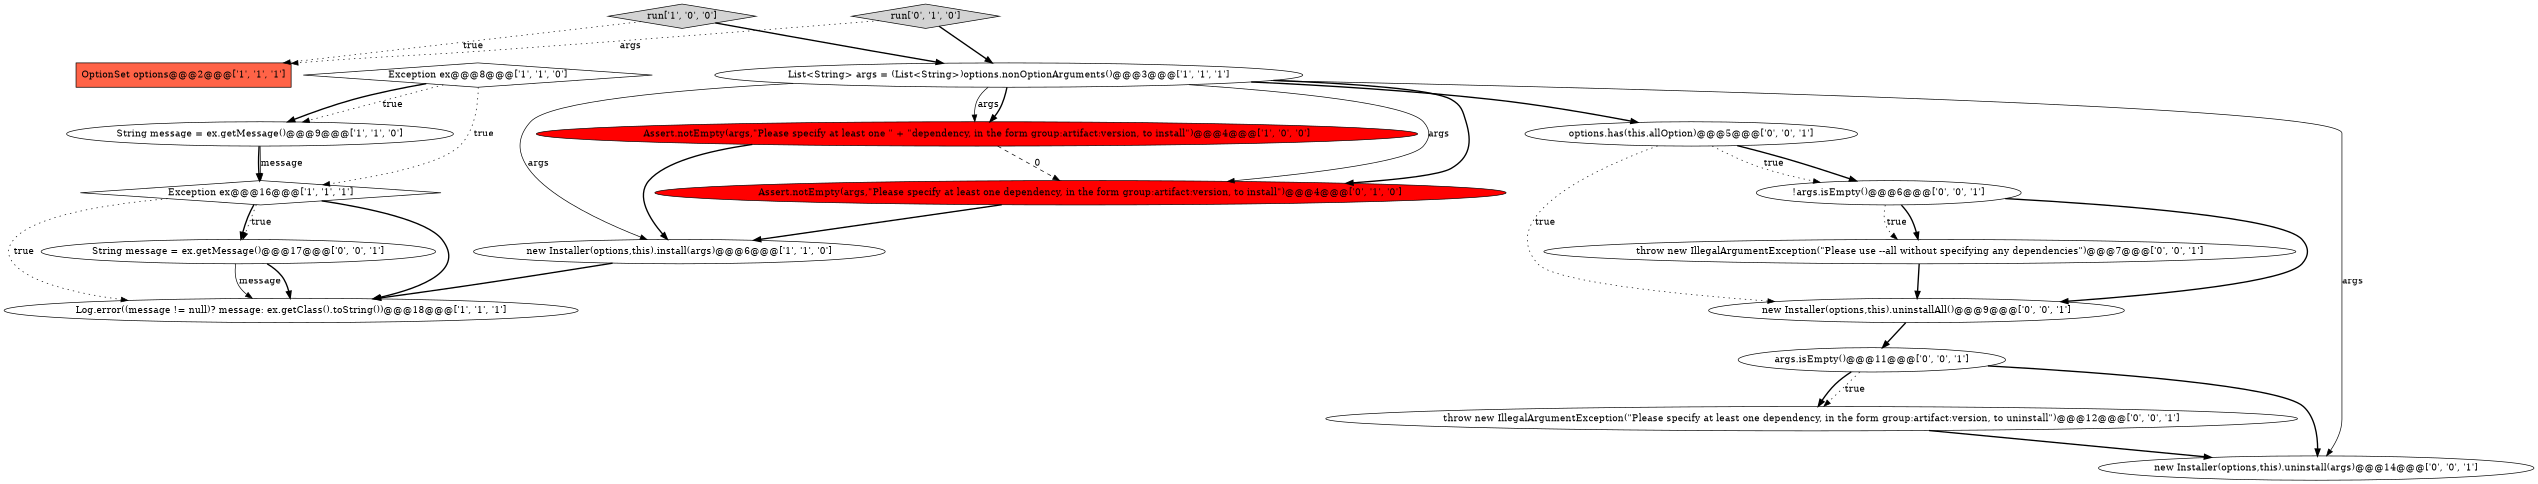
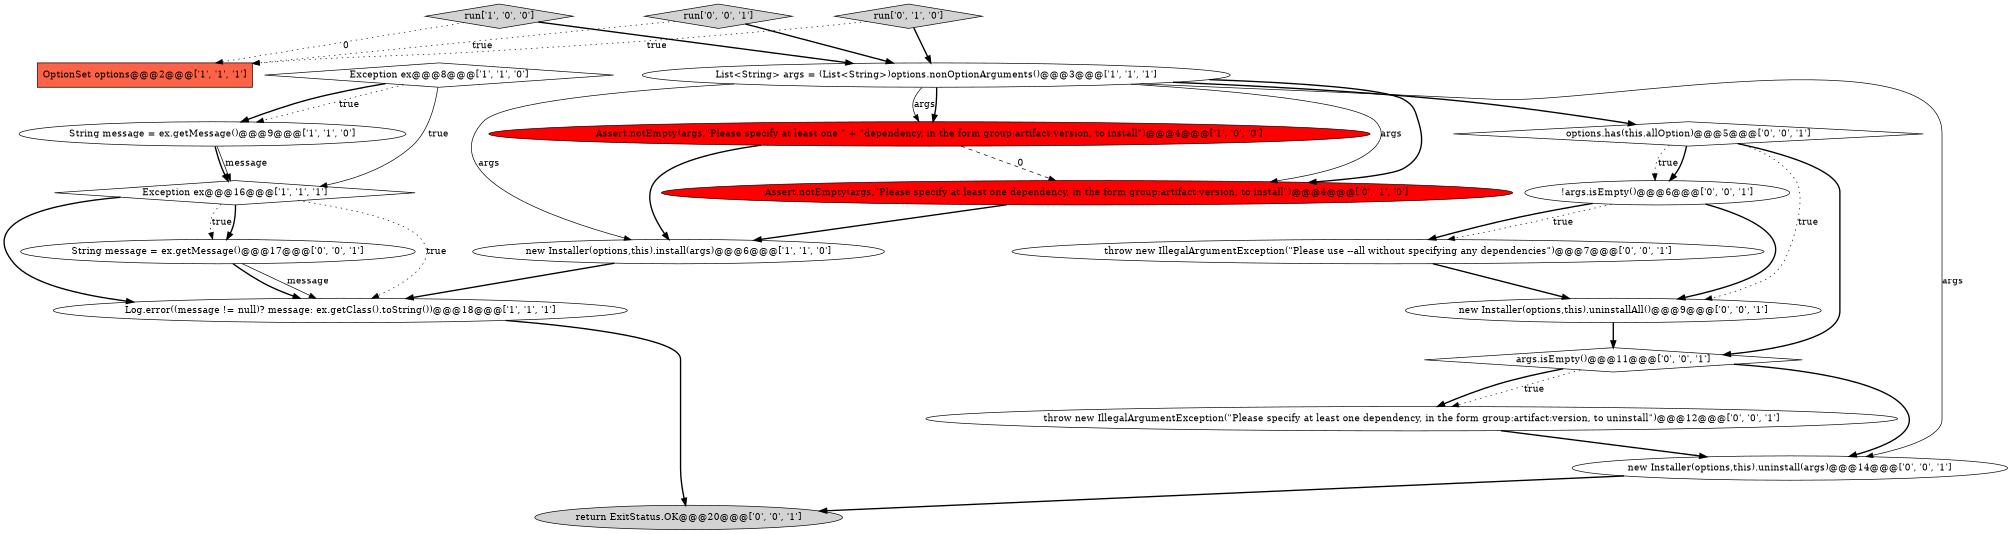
  digraph {
    node [fillcolor=white shape=ellipse style=filled]
    edge [style=bold]
    n1 [fillcolor=red label="Assert.notEmpty(args,\"Please specify at least one dependency, in the form group:artifact:version, to install\")@@@4@@@['0', '1', '0']"]
    n2 [label="new Installer(options,this).install(args)@@@6@@@['1', '1', '0']"]
    n3 [label="Log.error((message != null)? message: ex.getClass().toString())@@@18@@@['1', '1', '1']"]
    n4 [label="String message = ex.getMessage()@@@17@@@['0', '0', '1']"]
+   n5 [fillcolor=lightgray label="return ExitStatus.OK@@@20@@@['0', '0', '1']"]
    n6 [label="new Installer(options,this).uninstallAll()@@@9@@@['0', '0', '1']"]
-   n7 [label="args.isEmpty()@@@11@@@['0', '0', '1']"]
+   n7 [label="args.isEmpty()@@@11@@@['0', '0', '1']" shape=diamond]
    n8 [label="new Installer(options,this).uninstall(args)@@@14@@@['0', '0', '1']"]
    n9 [label="throw new IllegalArgumentException(\"Please specify at least one dependency, in the form group:artifact:version, to uninstall\")@@@12@@@['0', '0', '1']"]
    n10 [label="!args.isEmpty()@@@6@@@['0', '0', '1']"]
    n11 [label="throw new IllegalArgumentException(\"Please use --all without specifying any dependencies\")@@@7@@@['0', '0', '1']"]
    n12 [label="List<String> args = (List<String>)options.nonOptionArguments()@@@3@@@['1', '1', '1']"]
    n13 [fillcolor=red label="Assert.notEmpty(args,\"Please specify at least one \" + \"dependency, in the form group:artifact:version, to install\")@@@4@@@['1', '0', '0']"]
-   n14 [label="options.has(this.allOption)@@@5@@@['0', '0', '1']"]
+   n14 [label="options.has(this.allOption)@@@5@@@['0', '0', '1']" shape=diamond]
    n15 [fillcolor=lightgray label="run['1', '0', '0']" shape=diamond]
    n16 [fillcolor=tomato label="OptionSet options@@@2@@@['1', '1', '1']" shape=box]
    n17 [label="Exception ex@@@16@@@['1', '1', '1']" shape=diamond]
    n18 [label="String message = ex.getMessage()@@@9@@@['1', '1', '0']"]
    n19 [fillcolor=lightgray label="run['0', '1', '0']" shape=diamond]
+   n20 [fillcolor=lightgray label="run['0', '0', '1']" shape=diamond]
    n21 [label="Exception ex@@@8@@@['1', '1', '0']" shape=diamond]
    n1 -> n2
    n2 -> n3
+   n3 -> n5
    n4 -> n3 [label=message style=solid]
    n4 -> n3
    n6 -> n7
    n7 -> n8
    n7 -> n9 [label=true style=dotted]
    n7 -> n9
+   n8 -> n5
    n9 -> n8
    n10 -> n6
    n10 -> n11
    n10 -> n11 [label=true style=dotted]
    n11 -> n6
    n12 -> n1
    n12 -> n1 [label=args style=solid]
    n12 -> n2 [label=args style=solid]
    n12 -> n8 [label=args style=solid]
    n12 -> n13 [label=args style=solid]
    n12 -> n13
    n12 -> n14
    n13 -> n1 [label=0 style=dashed]
    n13 -> n2
    n14 -> n6 [label=true style=dotted]
+   n14 -> n7
    n14 -> n10 [label=true style=dotted]
    n14 -> n10
    n15 -> n12
-   n15 -> n16 [label=true style=dotted]
+   n15 -> n16 [label=0 style=dotted]
    n17 -> n3 [label=true style=dotted]
    n17 -> n3
    n17 -> n4 [label=true style=dotted]
    n17 -> n4
    n18 -> n17
    n18 -> n17 [label=message style=solid]
    n19 -> n12
-   n19 -> n16 [label=args style=dotted]
-   n21 -> n17 [label=true style=dotted]
+   n19 -> n16 [label=true style=dotted]
+   n20 -> n12
+   n20 -> n16 [label=true style=dotted]
+   n21 -> n17 [label=true style=solid]
    n21 -> n18 [label=true style=dotted]
    n21 -> n18
  }
